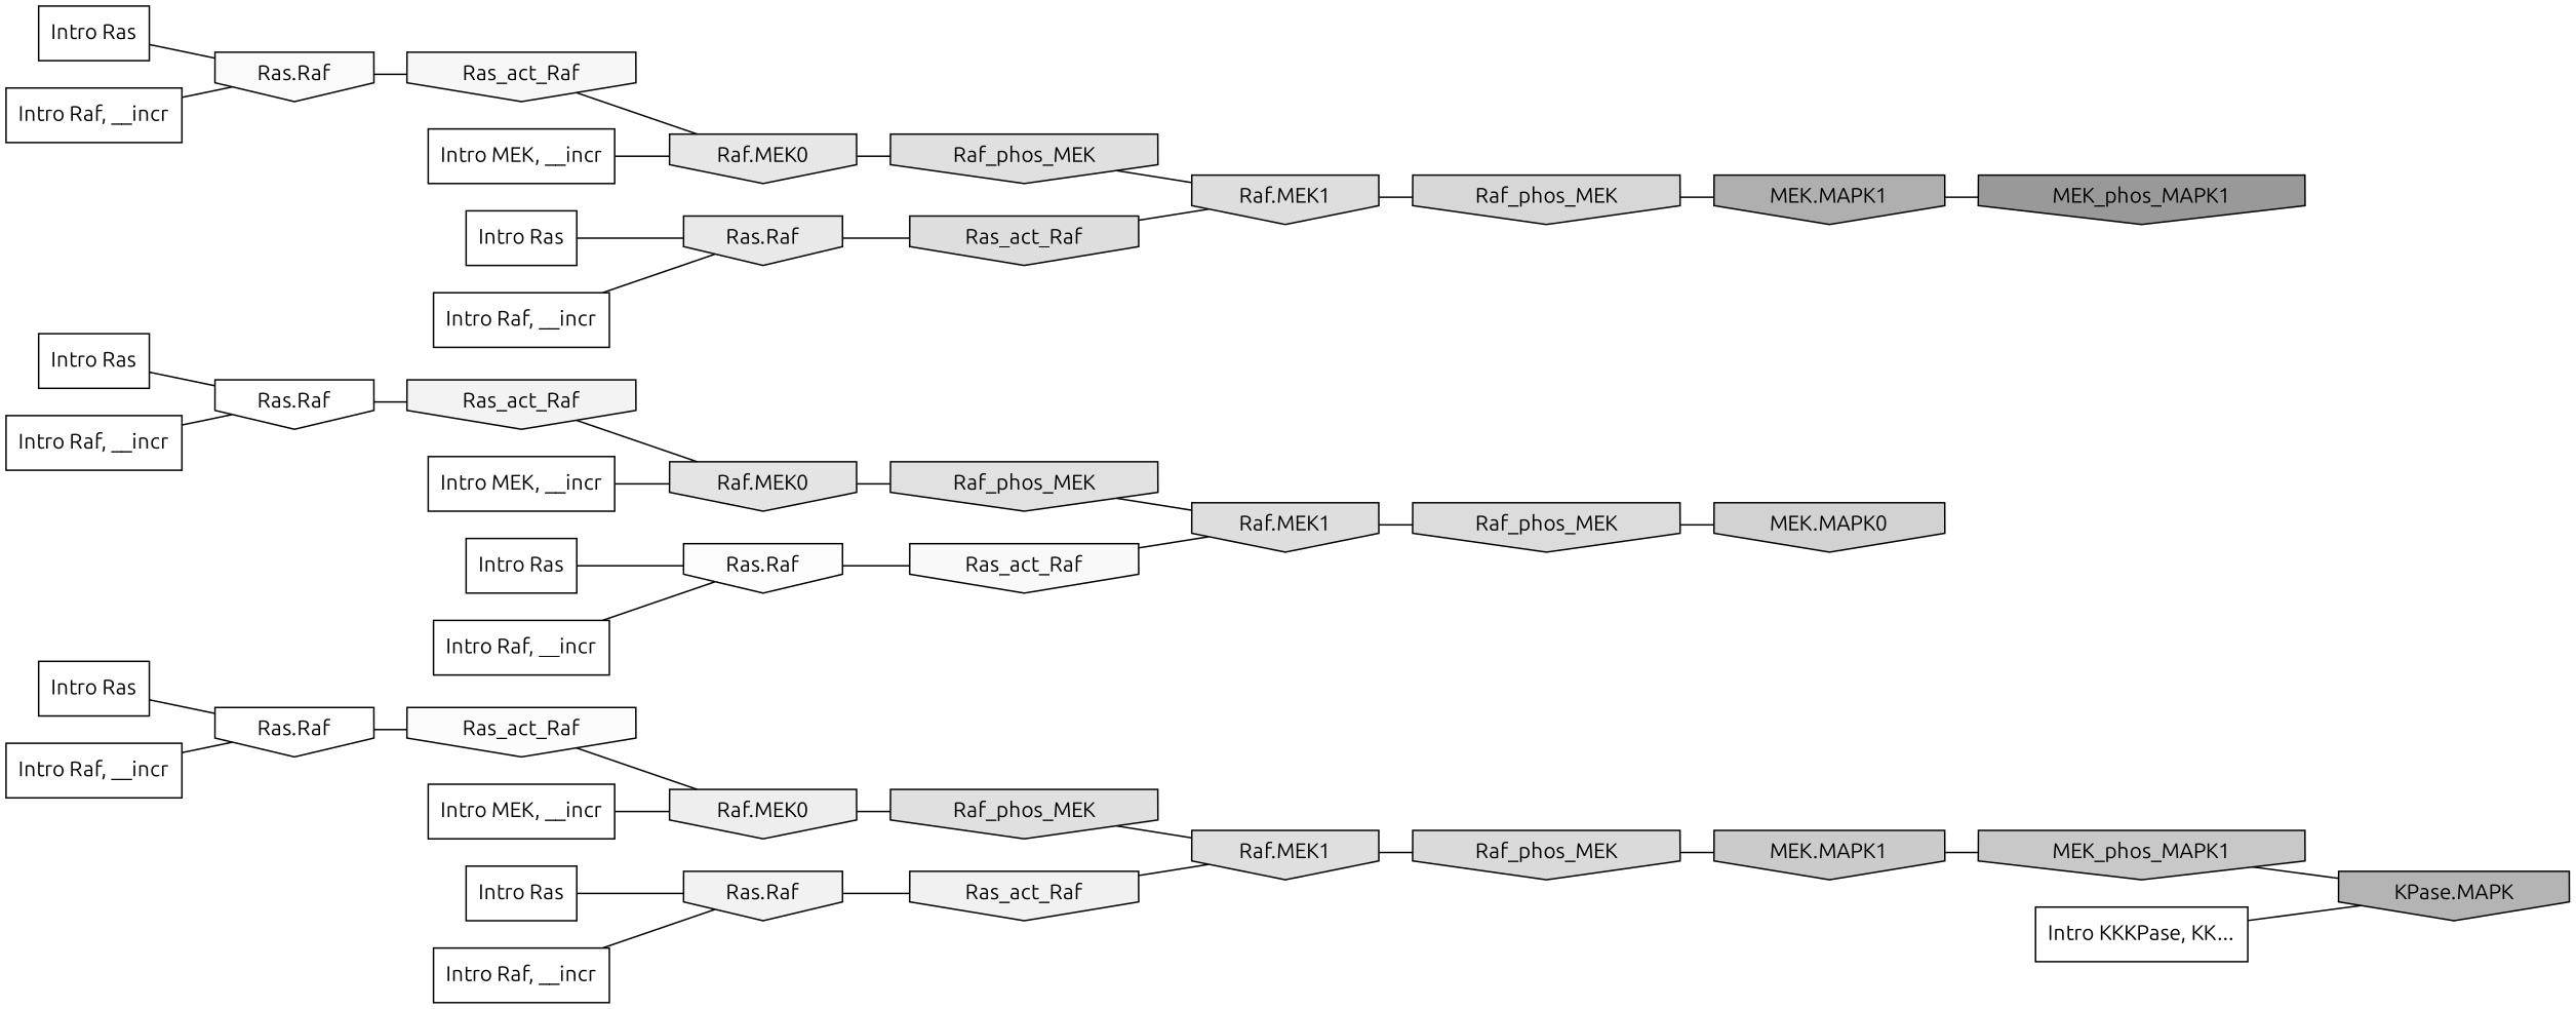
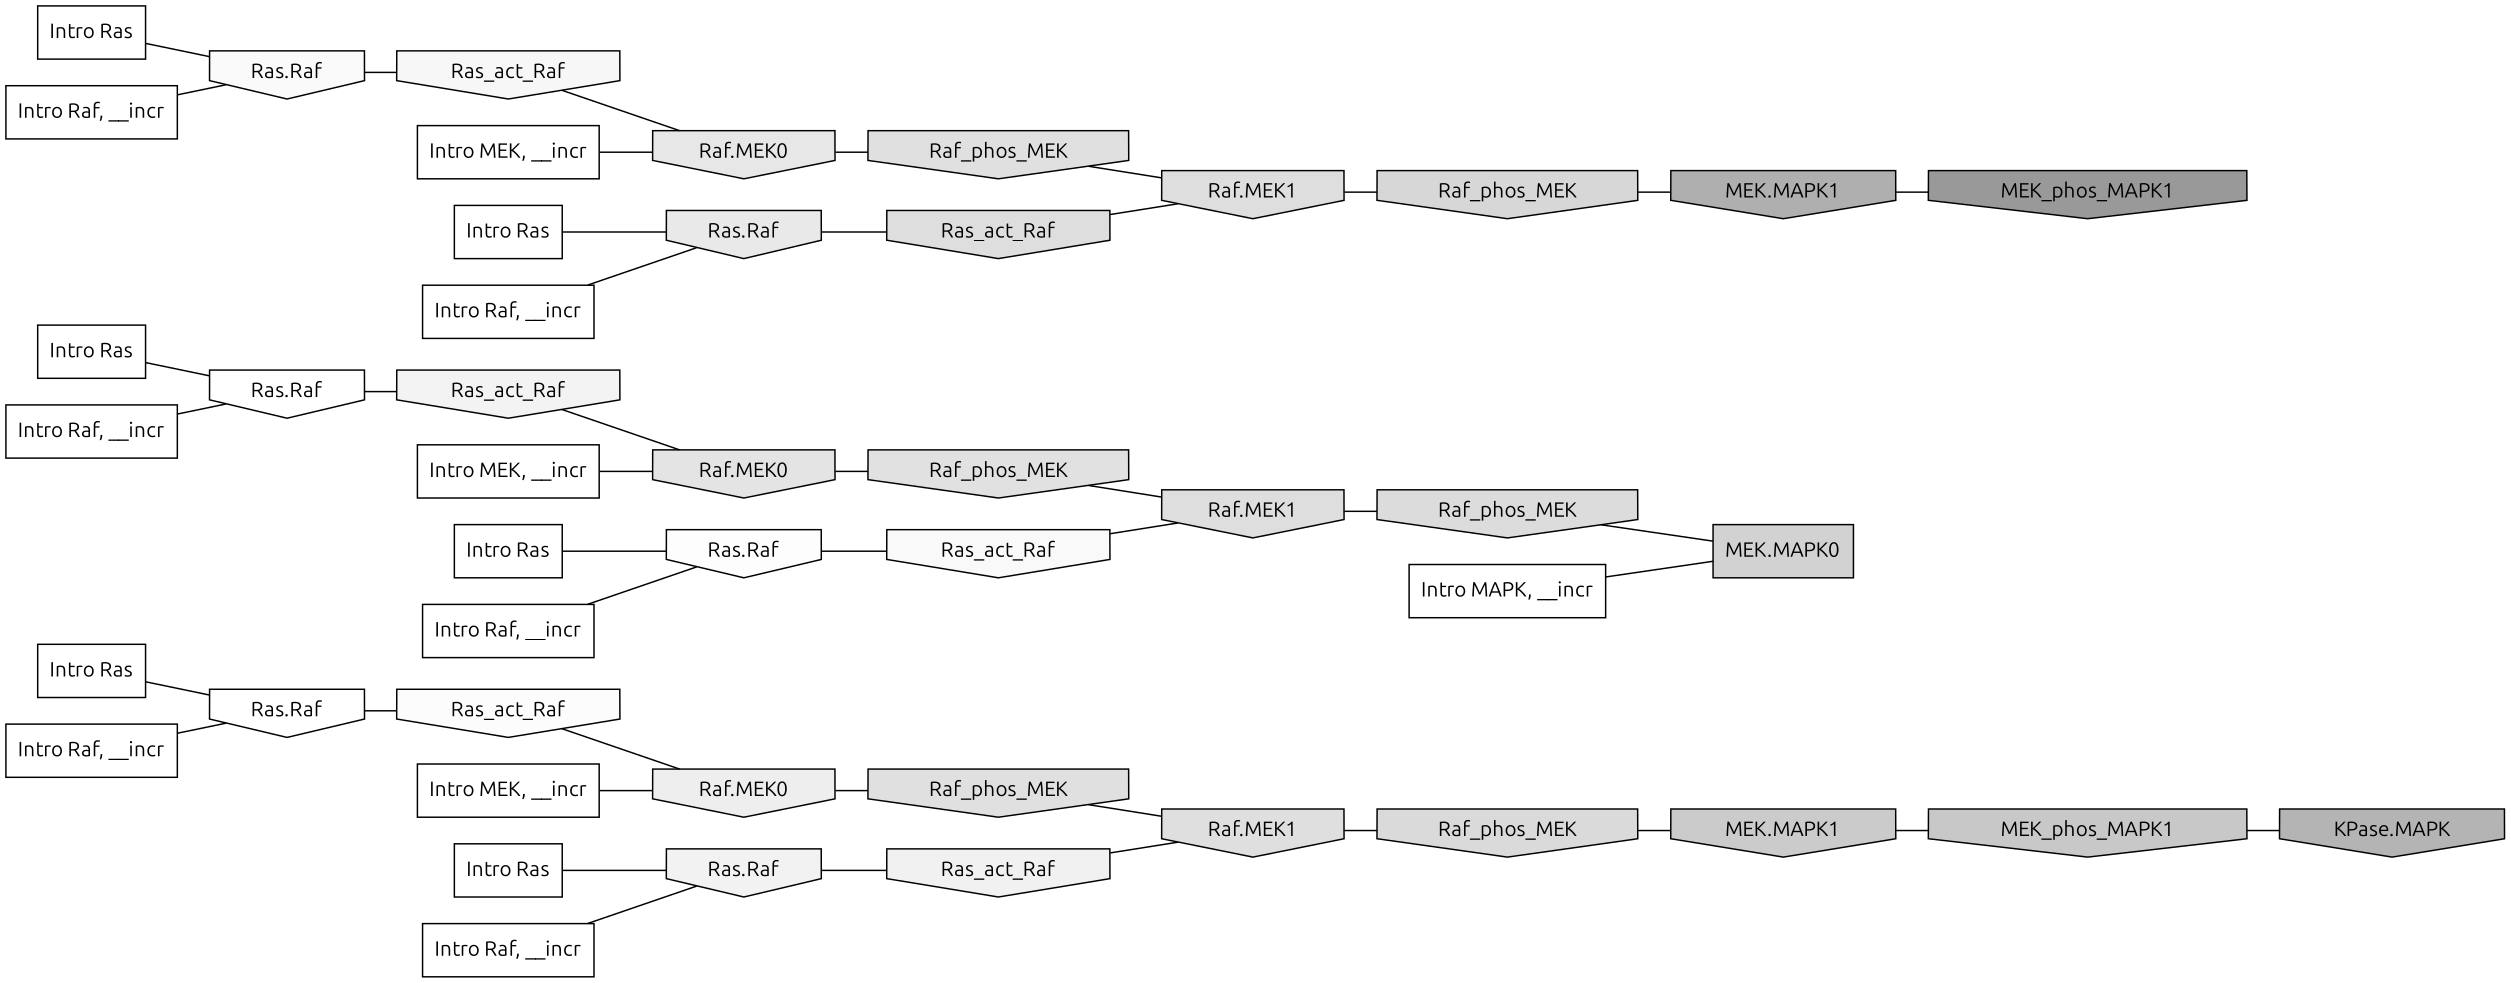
  digraph {
    fontname=Ubuntu
    rankdir=LR
    ranksep=0.30
    node [fillcolor="0.000 0.000 1.000" fontname=Ubuntu shape=invhouse style=filled]
    edge [color="0.000 0.000 0.000" dir=none fontname=Ubuntu]
    n1 [label="Intro Ras" shape=rectangle]
    n2 [fillcolor="0.000 0.000 0.998" label="Ras.Raf"]
    n3 [fillcolor="0.000 0.000 0.986" label=Ras_act_Raf]
    n4 [label="Intro Ras" shape=rectangle]
    n5 [label="Ras.Raf"]
    n6 [fillcolor="0.000 0.000 0.950" label=Ras_act_Raf]
    n7 [label="Intro Ras" shape=rectangle]
    n8 [fillcolor="0.000 0.000 0.992" label="Ras.Raf"]
    n9 [fillcolor="0.000 0.000 0.974" label=Ras_act_Raf]
    n10 [label="Intro Ras" shape=rectangle]
    n11 [fillcolor="0.000 0.000 0.948" label="Ras.Raf"]
    n12 [fillcolor="0.000 0.000 0.942" label=Ras_act_Raf]
    n13 [label="Intro Ras" shape=rectangle]
    n14 [fillcolor="0.000 0.000 0.978" label="Ras.Raf"]
    n15 [fillcolor="0.000 0.000 0.966" label=Ras_act_Raf]
    n16 [label="Intro Ras" shape=rectangle]
    n17 [fillcolor="0.000 0.000 0.913" label="Ras.Raf"]
    n18 [fillcolor="0.000 0.000 0.871" label=Ras_act_Raf]
    n19 [label="Intro Raf, __incr" shape=rectangle]
    n20 [label="Intro Raf, __incr" shape=rectangle]
    n21 [label="Intro Raf, __incr" shape=rectangle]
    n22 [label="Intro Raf, __incr" shape=rectangle]
    n23 [label="Intro Raf, __incr" shape=rectangle]
    n24 [label="Intro Raf, __incr" shape=rectangle]
    n25 [label="Intro MEK, __incr" shape=rectangle]
    n26 [fillcolor="0.000 0.000 0.906" label="Raf.MEK0"]
    n27 [fillcolor="0.000 0.000 0.878" label=Raf_phos_MEK]
    n28 [label="Intro MEK, __incr" shape=rectangle]
    n29 [fillcolor="0.000 0.000 0.930" label="Raf.MEK0"]
    n30 [fillcolor="0.000 0.000 0.876" label=Raf_phos_MEK]
    n31 [label="Intro MEK, __incr" shape=rectangle]
    n32 [fillcolor="0.000 0.000 0.891" label="Raf.MEK0"]
    n33 [fillcolor="0.000 0.000 0.882" label=Raf_phos_MEK]
-   n35 [fillcolor="0.000 0.000 0.822" label="MEK.MAPK0"]
-   n36 [label="Intro KKKPase, KK..." shape=rectangle]
+   n34 [label="Intro MAPK, __incr" shape=rectangle]
+   n35 [fillcolor="0.000 0.000 0.822" label="MEK.MAPK0" shape=box]
    n37 [fillcolor="0.000 0.000 0.707" label="KPase.MAPK"]
    n38 [fillcolor="0.000 0.000 0.868" label="Raf.MEK1"]
    n39 [fillcolor="0.000 0.000 0.860" label=Raf_phos_MEK]
    n40 [fillcolor="0.000 0.000 0.873" label="Raf.MEK1"]
    n41 [fillcolor="0.000 0.000 0.853" label=Raf_phos_MEK]
    n42 [fillcolor="0.000 0.000 0.870" label="Raf.MEK1"]
    n43 [fillcolor="0.000 0.000 0.840" label=Raf_phos_MEK]
    n44 [fillcolor="0.000 0.000 0.795" label="MEK.MAPK1"]
    n45 [fillcolor="0.000 0.000 0.686" label="MEK.MAPK1"]
    n46 [fillcolor="0.000 0.000 0.783" label=MEK_phos_MAPK1]
    n47 [fillcolor="0.000 0.000 0.600" label=MEK_phos_MAPK1]
    n1 -> n2
    n2 -> n3
    n3 -> n29
    n4 -> n5
    n5 -> n6
    n6 -> n32
    n7 -> n8
    n8 -> n9
    n9 -> n38
    n10 -> n11
    n11 -> n12
    n12 -> n40
    n13 -> n14
    n14 -> n15
    n15 -> n26
    n16 -> n17
    n17 -> n18
    n18 -> n42
    n19 -> n2
    n20 -> n14
    n21 -> n11
    n22 -> n17
    n23 -> n5
    n24 -> n8
    n25 -> n26
    n26 -> n27
    n27 -> n42
    n28 -> n29
    n29 -> n30
    n30 -> n40
    n31 -> n32
    n32 -> n33
    n33 -> n38
-   n36 -> n37
+   n34 -> n35
    n38 -> n39
    n39 -> n35
    n40 -> n41
    n41 -> n44
    n42 -> n43
    n43 -> n45
    n44 -> n46
    n45 -> n47
    n46 -> n37
  }
